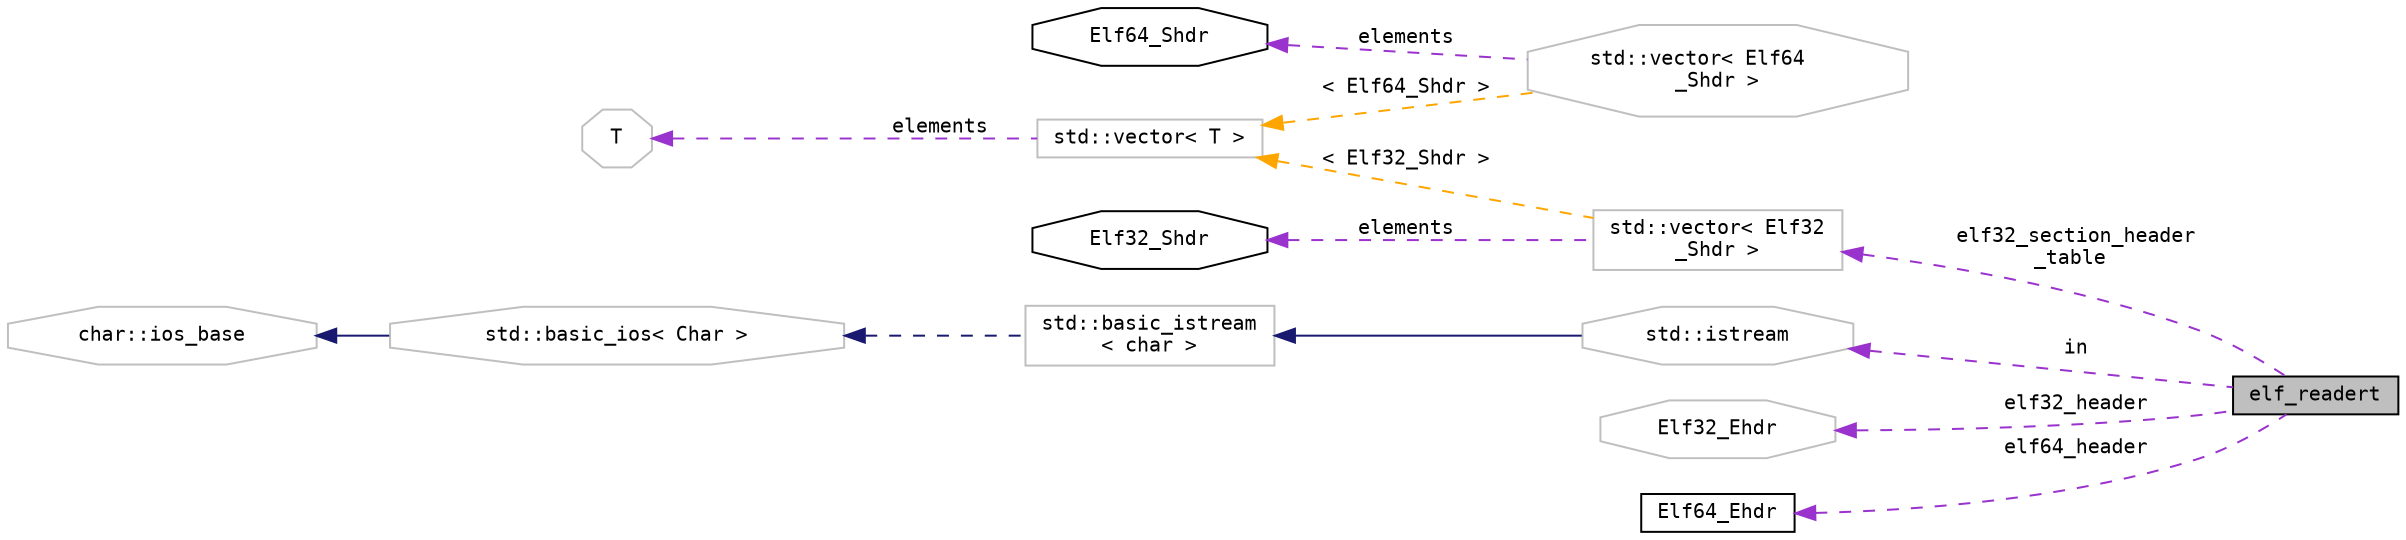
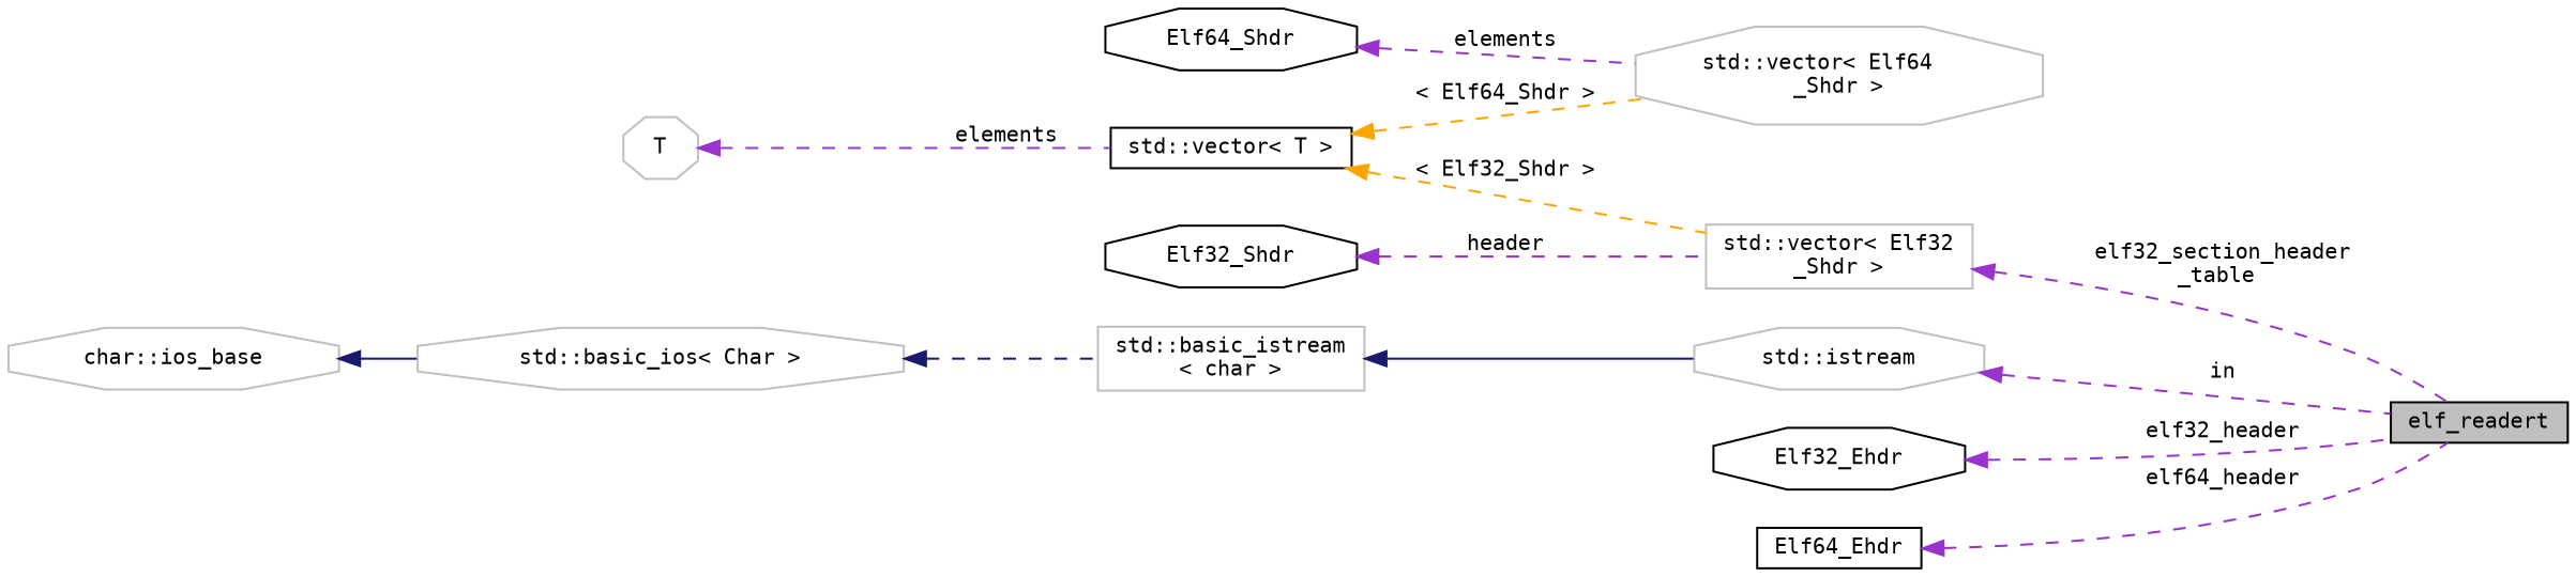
  digraph {
    fontname="DejaVu Sans Mono"
    rankdir=LR
    node [color=grey75 fontname="DejaVu Sans Mono" fontsize=10 shape=octagon]
    edge [color=darkorchid3 dir=back fontname="DejaVu Sans Mono" fontsize=10 labelfontname=Helvetica labelfontsize=10 style=dashed]
    n1 [color=black fillcolor=grey75 fontcolor=black height=0.2 label=elf_readert shape=box style=filled width=0.4]
    n2 [height=0.2 label="std::vector\< Elf64\l_Shdr \>" width=0.4]
    n3 [color=black height=0.2 label=Elf64_Shdr width=0.4]
-   n4 [height=0.2 label="std::vector\< T \>" shape=box width=0.4]
+   n4 [color=black height=0.2 label="std::vector\< T \>" shape=box width=0.4]
    n5 [height=0.2 label="std::vector\< Elf32\l_Shdr \>" shape=box width=0.4]
    n6 [height=0.2 label=T width=0.4]
    n7 [height=0.2 label="std::istream" width=0.4]
    n8 [height=0.2 label="std::basic_istream\l\< char \>" shape=box width=0.4]
    n9 [height=0.2 label="std::basic_ios\< Char \>" width=0.4]
    n10 [height=0.2 label="char::ios_base" width=0.4]
-   n11 [height=0.2 label=Elf32_Ehdr width=0.4]
+   n11 [color=black height=0.2 label=Elf32_Ehdr width=0.4]
    n12 [color=black height=0.2 label=Elf64_Ehdr shape=box width=0.4]
    n13 [color=black height=0.2 label=Elf32_Shdr width=0.4]
    n3 -> n2 [label=" elements"]
    n4 -> n2 [color=orange label=" \< Elf64_Shdr \>"]
    n4 -> n5 [color=orange label=" \< Elf32_Shdr \>"]
    n5 -> n1 [label=" elf32_section_header\l_table"]
    n6 -> n4 [label=" elements"]
    n7 -> n1 [label=" in"]
    n8 -> n7 [color=midnightblue style=solid]
    n9 -> n8 [color=midnightblue]
    n10 -> n9 [color=midnightblue style=solid]
    n11 -> n1 [label=" elf32_header"]
    n12 -> n1 [label=" elf64_header"]
-   n13 -> n5 [label=" elements"]
+   n13 -> n5 [label=" header"]
  }
